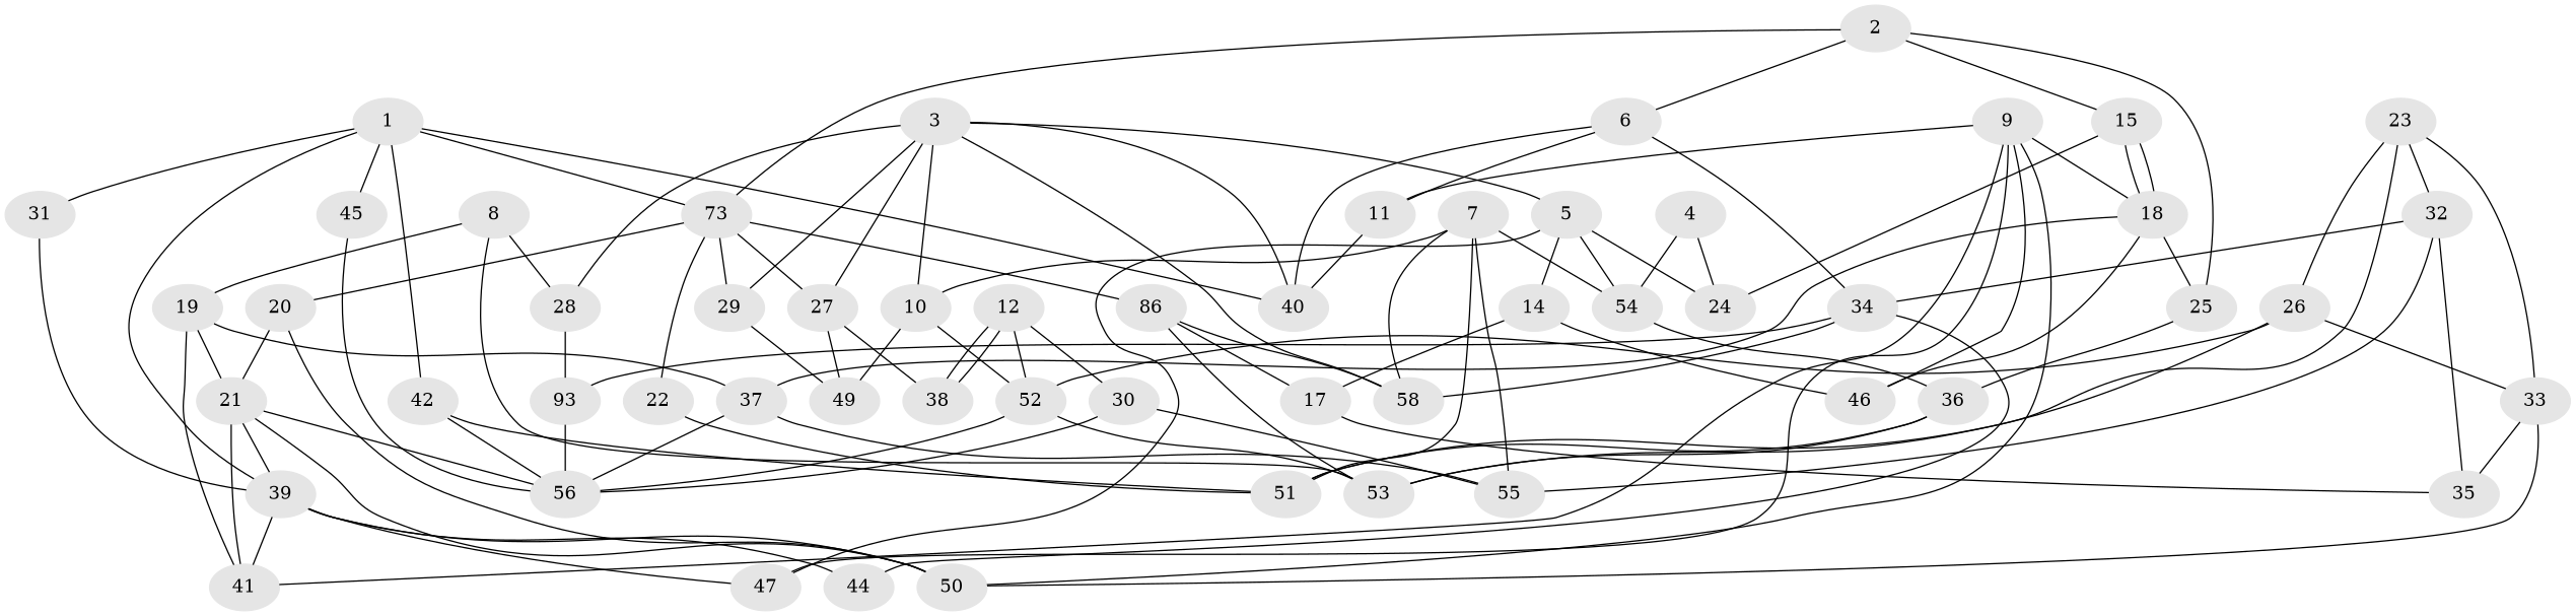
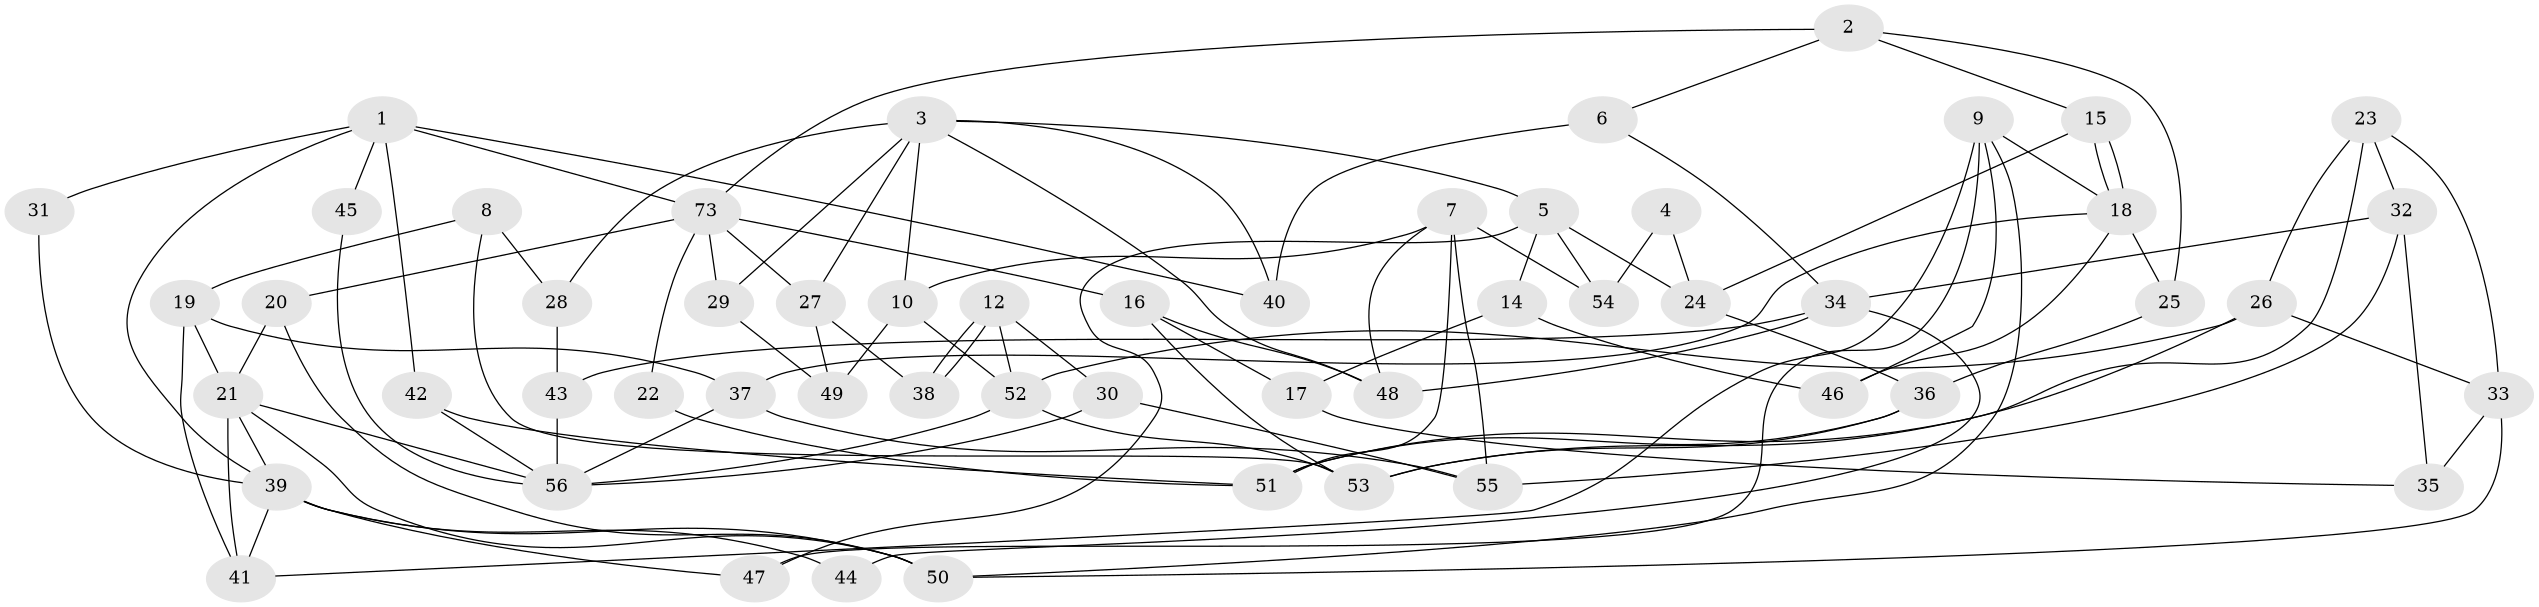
  graph {
    node [color=gray90 style=filled]
    n1 [label=73]
    1
    31
    39
    40
    42
    45
    27
    29
-   16 [label=86]
+   16
    20
    22
    47
    41
    50
    44
    51
    56
    2
    6
    15
    25
-   11
    34
    24
    18
    36
    3
    5
    10
    28
-   48 [label=58]
+   48
    54
    14
    49
    52
    38
-   43 [label=93]
+   43
    4
    46
    17
    7
    55
    8
    19
    53
    37
    21
    9
    12
    30
    35
    23
    26
    32
    33
    n1 -- 27
    n1 -- 29
    n1 -- 16
    n1 -- 20
    n1 -- 22
    1 -- n1
    1 -- 31
    1 -- 39
    1 -- 40
    1 -- 42
    1 -- 45
    31 -- 39
    39 -- 47
    39 -- 41
    39 -- 50
    39 -- 44
    42 -- 51
    42 -- 56
    45 -- 56
    27 -- 49
    27 -- 38
    29 -- 49
    16 -- 48
    16 -- 17
    16 -- 53
    20 -- 50
    20 -- 21
    22 -- 51
    2 -- n1
    2 -- 6
    2 -- 15
    2 -- 25
    6 -- 40
-   6 -- 11
    6 -- 34
    15 -- 24
    15 -- 18
    15 -- 18
    25 -- 36
-   11 -- 40
    34 -- 44
    34 -- 48
    34 -- 43
-   54 -- 36
+   24 -- 36
    18 -- 25
    18 -- 46
    18 -- 37
    36 -- 51
    36 -- 53
    3 -- 40
    3 -- 27
    3 -- 29
    3 -- 5
    3 -- 10
    3 -- 28
    3 -- 48
    5 -- 47
    5 -- 24
    5 -- 54
    5 -- 14
    10 -- 49
    10 -- 52
    28 -- 43
    14 -- 46
    14 -- 17
    52 -- 56
    52 -- 53
    43 -- 56
    4 -- 24
    4 -- 54
    17 -- 35
    7 -- 51
    7 -- 10
    7 -- 48
    7 -- 54
    7 -- 55
    8 -- 28
    8 -- 19
    8 -- 53
    19 -- 41
    19 -- 37
    19 -- 21
    37 -- 56
    37 -- 55
    21 -- 39
    21 -- 41
    21 -- 50
    21 -- 56
    9 -- 47
    9 -- 41
    9 -- 50
-   9 -- 11
    9 -- 18
    9 -- 46
    12 -- 52
    12 -- 38
    12 -- 38
    12 -- 30
    30 -- 56
    30 -- 55
    23 -- 51
    23 -- 26
    23 -- 32
    23 -- 33
    26 -- 52
    26 -- 53
    26 -- 33
    32 -- 34
    32 -- 55
    32 -- 35
    33 -- 50
    33 -- 35
  }
